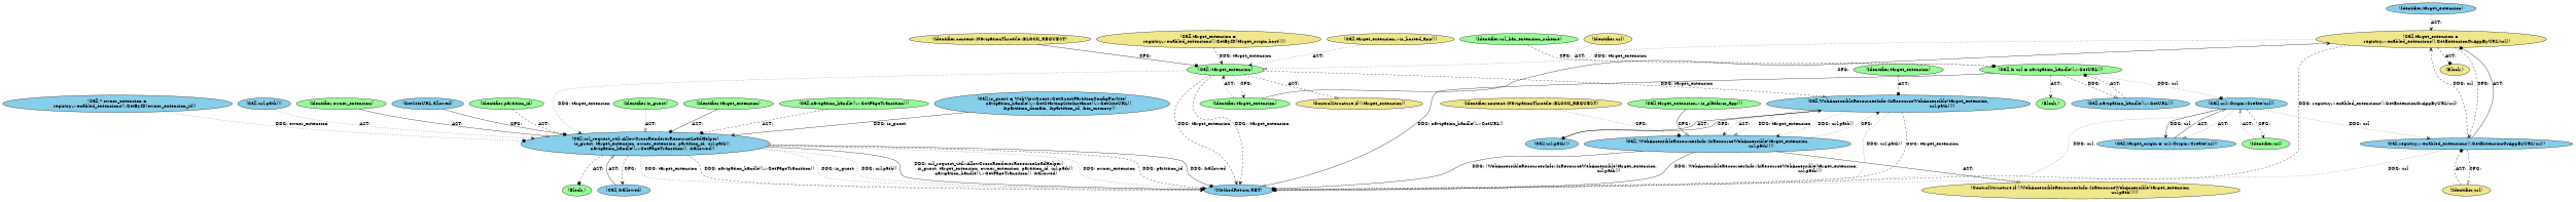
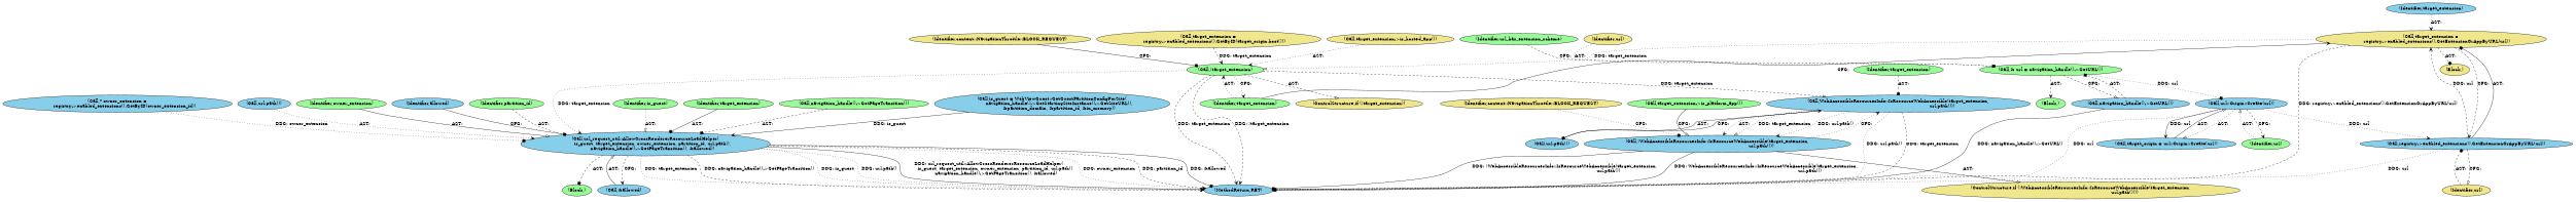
  digraph {
    node [fillcolor=skyblue style=filled]
    edge [arrowhead=vee style=dotted]
    n1 [fillcolor=khaki label="(Call,target_extension =\n        registry->enabled_extensions().GetExtensionOrAppByURL(url))"]
    n2 [label="(Call,registry->enabled_extensions().GetExtensionOrAppByURL(url))"]
    n3 [fillcolor=palegreen label="(Call,!target_extension)"]
    n4 [label="(MethodReturn,RET)"]
    n5 [fillcolor=khaki label="(Block,)"]
    n6 [fillcolor=khaki label="(Identifier,url)"]
    n7 [label="(Call,url_request_util::AllowCrossRendererResourceLoadHelper(\n          is_guest, target_extension, owner_extension, partition_id, url.path(),\n          navigation_handle()->GetPageTransition(), &allowed))"]
    n8 [label="(Call,WebAccessibleResourcesInfo::IsResourceWebAccessible(target_extension,\n                                                             url.path()))"]
    n9 [fillcolor=palegreen label="(Identifier,target_extension)"]
    n10 [fillcolor=khaki label="(ControlStructure,if (!target_extension))"]
    n11 [label="(Call,url::Origin::Create(url))"]
    n12 [label="(Call,target_origin = url::Origin::Create(url))"]
    n13 [fillcolor=palegreen label="(Identifier,url)"]
    n14 [fillcolor=palegreen label="(Call,& url = navigation_handle()->GetURL())"]
    n15 [label="(Call,navigation_handle()->GetURL())"]
    n16 [fillcolor=palegreen label="(Block,)"]
    n17 [fillcolor=palegreen label="(Block,)"]
    n18 [label="(Call,&allowed)"]
    n19 [label="(Call,!WebAccessibleResourcesInfo::IsResourceWebAccessible(target_extension,\n                                                             url.path()))"]
    n20 [label="(Call,url.path())"]
    n21 [fillcolor=khaki label="(ControlStructure,if (!WebAccessibleResourcesInfo::IsResourceWebAccessible(target_extension,\n                                                             url.path())))"]
-   n22 [label="(GetSiteURL,allowed)"]
+   n22 [label="(Identifier,allowed)"]
    n23 [fillcolor=palegreen label="(Identifier,is_guest)"]
    n24 [fillcolor=palegreen label="(Identifier,target_extension)"]
    n25 [fillcolor=palegreen label="(Call,navigation_handle()->GetPageTransition())"]
    n26 [fillcolor=khaki label="(Identifier,content::NavigationThrottle::BLOCK_REQUEST)"]
    n27 [fillcolor=khaki label="(Call,target_extension =\n        registry->enabled_extensions().GetByID(target_origin.host()))"]
    n28 [fillcolor=khaki label="(Identifier,content::NavigationThrottle::BLOCK_REQUEST)"]
    n29 [fillcolor=palegreen label="(Call,target_extension->is_platform_app())"]
    n30 [fillcolor=palegreen label="(Identifier,partition_id)"]
    n31 [label="(Call,is_guest = WebViewGuest::GetGuestPartitionConfigForSite(\n          navigation_handle()->GetStartingSiteInstance()->GetSiteURL(),\n          &partition_domain, &partition_id, &in_memory))"]
    n32 [label="(Identifier,target_extension)"]
    n33 [label="(Call,* owner_extension =\n          registry->enabled_extensions().GetByID(owner_extension_id))"]
    n34 [fillcolor=khaki label="(Call,target_extension->is_hosted_app())"]
    n35 [fillcolor=palegreen label="(Identifier,url_has_extension_scheme)"]
    n36 [fillcolor=khaki label="(Identifier,url)"]
    n37 [label="(Call,url.path())"]
    n38 [fillcolor=palegreen label="(Identifier,target_extension)"]
    n39 [fillcolor=palegreen label="(Identifier,owner_extension)"]
    n1 -> n2 [label="CFG: " style=dashed]
    n1 -> n3 [arrowhead=onormal label="DDG: target_extension"]
    n1 -> n4 [arrowhead=box label="DDG: registry->enabled_extensions().GetExtensionOrAppByURL(url)" style=dashed]
    n1 -> n5 [arrowhead=box label="AST: " style=dashed]
    n2 -> n1 [arrowhead=box label="AST: " style=solid]
    n2 -> n1 [label="DDG: url" style=dashed]
    n2 -> n4 [arrowhead=onormal label="DDG: url"]
    n2 -> n6 [arrowhead=onormal label="CFG: " style=dashed]
    n3 -> n4 [label="DDG: !target_extension" style=dashed]
    n3 -> n4 [label="DDG: target_extension" style=dashed]
    n3 -> n7 [label="DDG: target_extension"]
    n3 -> n8 [arrowhead=onormal label="DDG: target_extension" style=dashed]
    n3 -> n9 [label="CFG: "]
    n3 -> n10 [arrowhead=onormal label="AST: " style=dashed]
    n6 -> n2 [arrowhead=box label="AST: " style=dashed]
    n7 -> n4 [label="DDG: owner_extension"]
    n7 -> n4 [label="DDG: partition_id" style=dashed]
    n7 -> n4 [arrowhead=box label="DDG: &allowed" style=solid]
    n7 -> n4 [label="DDG: target_extension"]
    n7 -> n4 [label="DDG: navigation_handle()->GetPageTransition()" style=dashed]
    n7 -> n4 [arrowhead=onormal label="DDG: is_guest"]
    n7 -> n4 [label="DDG: url.path()"]
    n7 -> n4 [label="DDG: url_request_util::AllowCrossRendererResourceLoadHelper(\n          is_guest, target_extension, owner_extension, partition_id, url.path(),\n          navigation_handle()->GetPageTransition(), &allowed)" style=solid]
    n7 -> n17 [arrowhead=box label="AST: " style=dashed]
    n7 -> n18 [label="CFG: " style=dashed]
    n8 -> n4 [arrowhead=onormal label="DDG: url.path()"]
    n8 -> n4 [arrowhead=box label="DDG: target_extension" style=dashed]
    n8 -> n19 [label="AST: "]
    n8 -> n19 [arrowhead=onormal label="DDG: target_extension"]
    n8 -> n19 [label="DDG: url.path()"]
    n8 -> n20 [arrowhead=box label="CFG: " style=solid]
    n9 -> n1 [label="CFG: " style=solid]
    n9 -> n3 [label="AST: "]
    n11 -> n2 [label="DDG: url"]
    n11 -> n4 [label="DDG: url"]
    n11 -> n12 [arrowhead=onormal label="AST: "]
    n11 -> n12 [label="DDG: url" style=solid]
    n11 -> n13 [label="CFG: " style=dashed]
    n12 -> n11 [arrowhead=onormal label="AST: " style=solid]
    n13 -> n11 [arrowhead=onormal label="AST: "]
-   n14 -> n4 [arrowhead=onormal label="DDG: navigation_handle()->GetURL()" style=solid]
+   n15 -> n4 [arrowhead=onormal label="DDG: navigation_handle()->GetURL()" style=solid]
    n14 -> n11 [arrowhead=box label="DDG: url"]
-   n14 -> n15 [arrowhead=onormal label="DDG: " style=dashed]
+   n14 -> n15 [arrowhead=onormal label="CFG: " style=dashed]
    n14 -> n16 [label="AST: " style=dashed]
    n15 -> n14 [arrowhead=box label="AST: " style=dashed]
    n18 -> n7 [arrowhead=onormal label="AST: " style=solid]
    n19 -> n4 [arrowhead=box label="DDG: !WebAccessibleResourcesInfo::IsResourceWebAccessible(target_extension,\n                                                             url.path())" style=solid]
    n19 -> n4 [label="DDG: WebAccessibleResourcesInfo::IsResourceWebAccessible(target_extension,\n                                                             url.path())" style=solid]
    n19 -> n8 [label="CFG: "]
    n19 -> n21 [arrowhead=onormal label="AST: " style=solid]
    n20 -> n8 [label="AST: " style=solid]
    n22 -> n7 [arrowhead=onormal label="CFG: " style=solid]
    n23 -> n7 [arrowhead=onormal label="AST: "]
    n24 -> n7 [arrowhead=box label="AST: " style=solid]
    n25 -> n7 [arrowhead=box label="AST: " style=dashed]
    n26 -> n3 [arrowhead=box label="CFG: " style=solid]
    n27 -> n3 [label="DDG: target_extension" style=dashed]
    n28 -> n19 [arrowhead=box label="CFG: "]
    n29 -> n19 [arrowhead=onormal label="CFG: " style=solid]
    n30 -> n7 [arrowhead=box label="AST: " style=dashed]
    n31 -> n7 [label="DDG: is_guest" style=solid]
    n32 -> n1 [label="AST: "]
    n33 -> n7 [arrowhead=box label="DDG: owner_extension"]
    n34 -> n3 [label="AST: "]
    n35 -> n14 [label="CFG: " style=dashed]
    n36 -> n14 [arrowhead=box label="AST: "]
    n37 -> n7 [label="AST: "]
    n38 -> n8 [arrowhead=box label="AST: " style=dashed]
    n39 -> n7 [arrowhead=onormal label="AST: " style=solid]
  }
